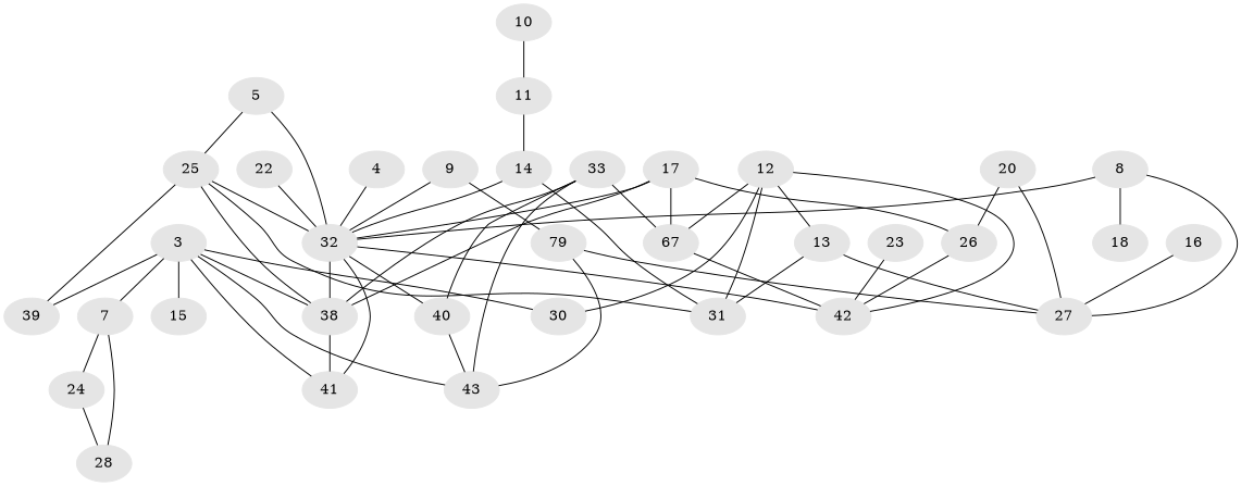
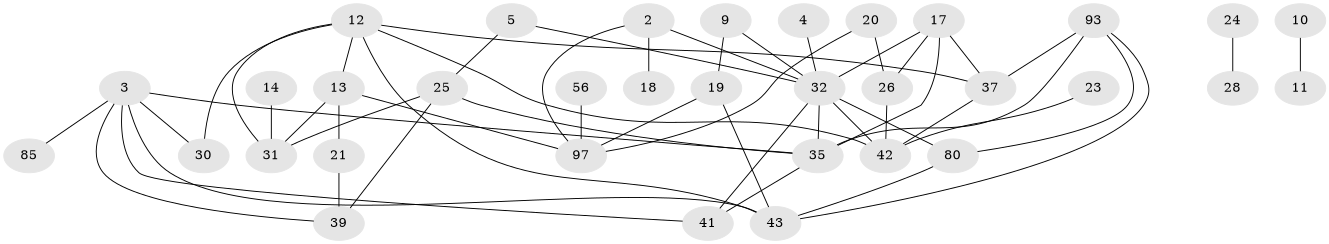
  graph {
    node [color=gray90 style=filled]
    edge [weight=1.0]
    3
-   7
-   15
+   15 [label=85]
    30
-   35 [label=38]
+   35
    39
    41
    43
    24
    28
    4
    32
    42
-   40
+   40 [label=80]
    5
    25
    31
-   8
+   8 [label=2]
    18
-   27
+   27 [label=97]
    9
-   19 [label=79]
+   19
    10
    11
    14
    12
    13
-   37 [label=67]
-   16
+   37
+   21
+   16 [label=56]
    17
    26
    20
-   22
    23
-   33
-   3 -- 7
+   33 [label=93]
    3 -- 15
    3 -- 30
    3 -- 35
    3 -- 39
    3 -- 41
    3 -- 43
-   7 -- 24
-   7 -- 28
    35 -- 41
    24 -- 28
    4 -- 32
    32 -- 35 [weight=2.0]
    32 -- 41
    32 -- 42 [weight=2.0]
    32 -- 40
    40 -- 43
    5 -- 32
    5 -- 25
    25 -- 35
    25 -- 39
-   25 -- 32
    25 -- 31
    8 -- 32
    8 -- 18
    8 -- 27
    9 -- 32
    9 -- 19
    19 -- 43
    19 -- 27
    10 -- 11
-   11 -- 14
-   14 -- 32
    14 -- 31
    12 -- 30
+   12 -- 43
    12 -- 42
    12 -- 31
    12 -- 13
    12 -- 37
    13 -- 31
    13 -- 27
+   13 -- 21
    37 -- 42
+   21 -- 39
    16 -- 27
    17 -- 35
    17 -- 32
    17 -- 37
    17 -- 26
    26 -- 42
    20 -- 27
    20 -- 26
-   22 -- 32
    23 -- 42
    33 -- 35
    33 -- 43
    33 -- 40
    33 -- 37
  }
